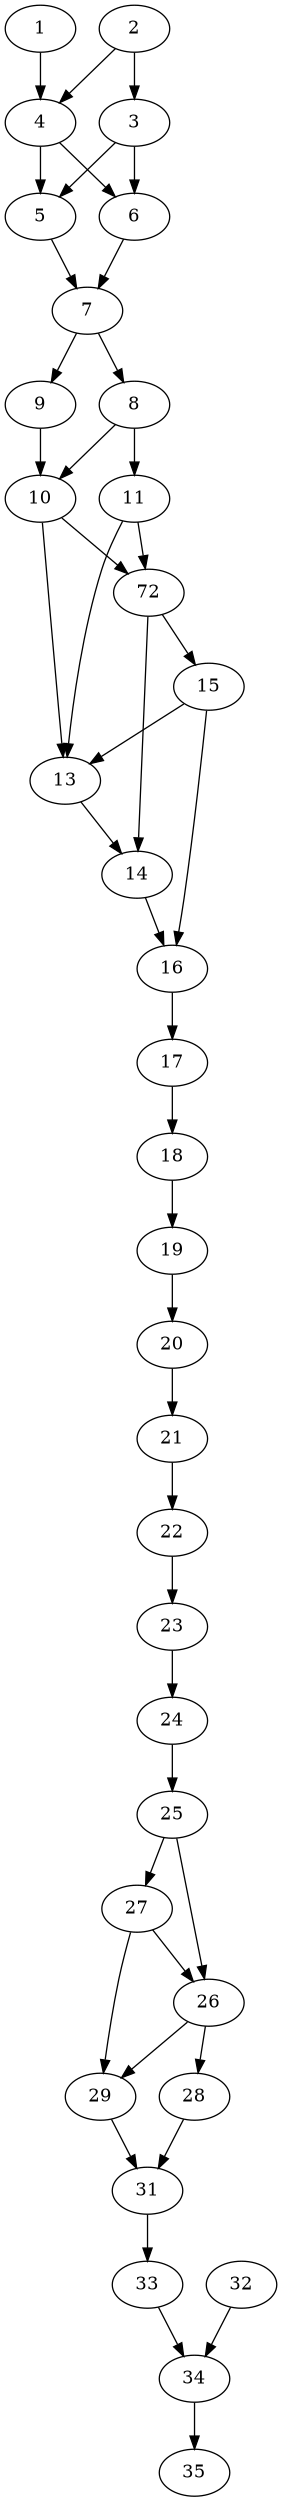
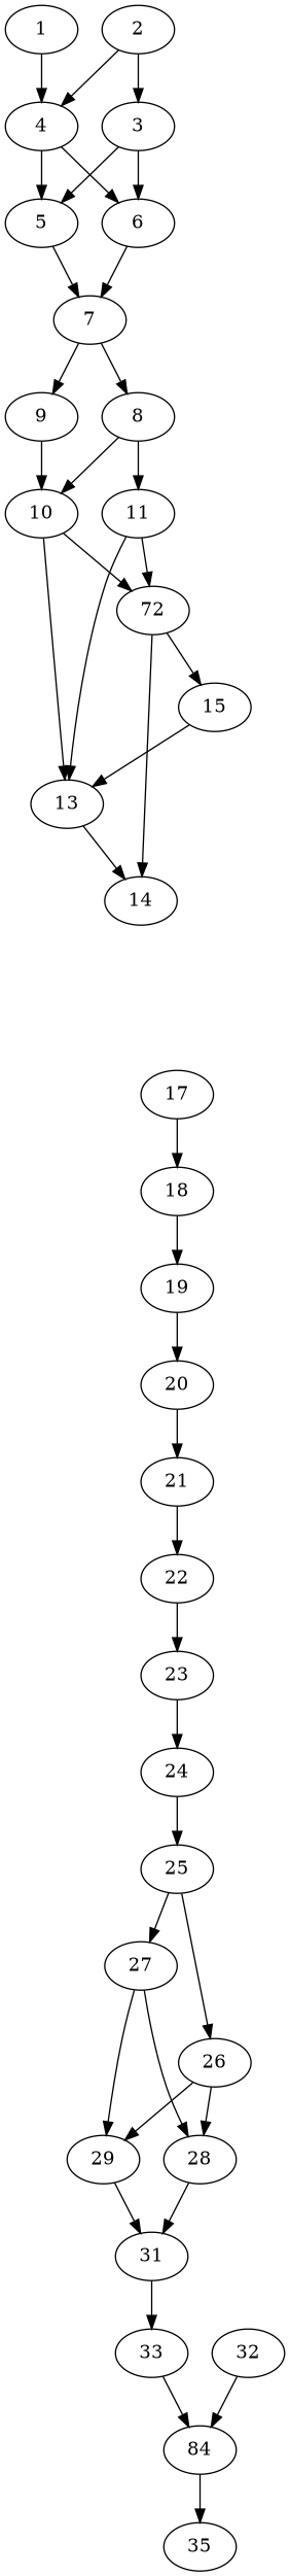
  digraph {
    node [alpha=0.10]
    1 [alpha=0.14 expect_size=20310016]
    4 [alpha=0.06 expect_size=38589440]
    5 [alpha=0.20 expect_size=18065408]
    6 [alpha=0.06 expect_size=32338944]
    7 [alpha=0.07 expect_size=41862144]
    2 [expect_size=21122048]
    3 [alpha=0.09 expect_size=46619648]
    8 [expect_size=8208384]
    9 [alpha=0.05 expect_size=27040768]
    10 [alpha=0.15 expect_size=10291200]
    11 [alpha=0.01 expect_size=16973824]
    n12 [expect_size=50643968 label=72]
    13 [alpha=0.16 expect_size=27956224]
    14 [alpha=0.11 expect_size=49612800]
    15 [alpha=0.03 expect_size=15555584]
-   16 [alpha=0.01 expect_size=15225856]
    17 [alpha=0.08 expect_size=30267392]
    18 [alpha=0.01 expect_size=45785088]
    19 [alpha=0.09 expect_size=22196224]
    20 [alpha=0.14 expect_size=34915328]
    21 [alpha=0.05 expect_size=23634944]
    22 [alpha=0.03 expect_size=26892288]
    23 [alpha=0.19 expect_size=51063808]
    24 [alpha=0.09 expect_size=41545728]
    25 [alpha=0.04 expect_size=19901440]
    26 [expect_size=26895360]
    27 [alpha=0.12 expect_size=28472320]
    28 [alpha=0.16 expect_size=47283200]
    29 [alpha=0.08 expect_size=49949696]
    31 [alpha=0.03 expect_size=9933824]
    33 [expect_size=30041088]
-   34 [alpha=0.18 expect_size=27264000]
+   34 [alpha=0.18 expect_size=27264000 label=84]
    32 [alpha=0.02 expect_size=22328320]
    35 [expect_size=47342592]
    1 -> 4
    4 -> 5
    4 -> 6
    5 -> 7
    6 -> 7
    7 -> 8
    7 -> 9
    2 -> 4
    2 -> 3
    3 -> 5
    3 -> 6
    8 -> 10
    8 -> 11
    9 -> 10
    10 -> n12
    10 -> 13
    11 -> n12
    11 -> 13
    n12 -> 14
    n12 -> 15
    13 -> 14
-   14 -> 16
    15 -> 13
-   15 -> 16
-   16 -> 17
    17 -> 18
    18 -> 19
    19 -> 20
    20 -> 21
    21 -> 22
    22 -> 23
    23 -> 24
    24 -> 25
    25 -> 26
    25 -> 27
    26 -> 28
    26 -> 29
-   27 -> 26
+   27 -> 28
    27 -> 29
    28 -> 31
    29 -> 31
    31 -> 33
    33 -> 34
    34 -> 35
    32 -> 34
  }
